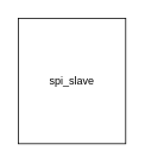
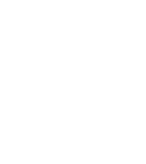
  <mxCell id="0" />
  <mxCell id="1" parent="0" />
- <mxCell id="2" value="spi_slave" style="rounded=0;whiteSpace=wrap;html=1;" vertex="1" parent="1"><mxGeometry x="20" y="20" width="120" height="140" as="geometry" /></mxCell>
